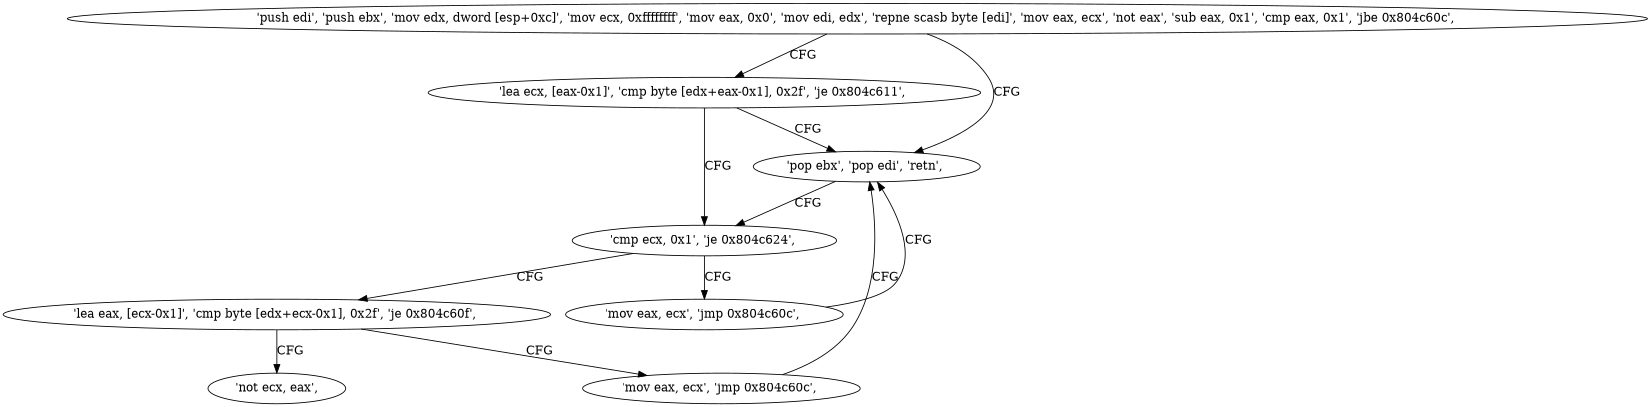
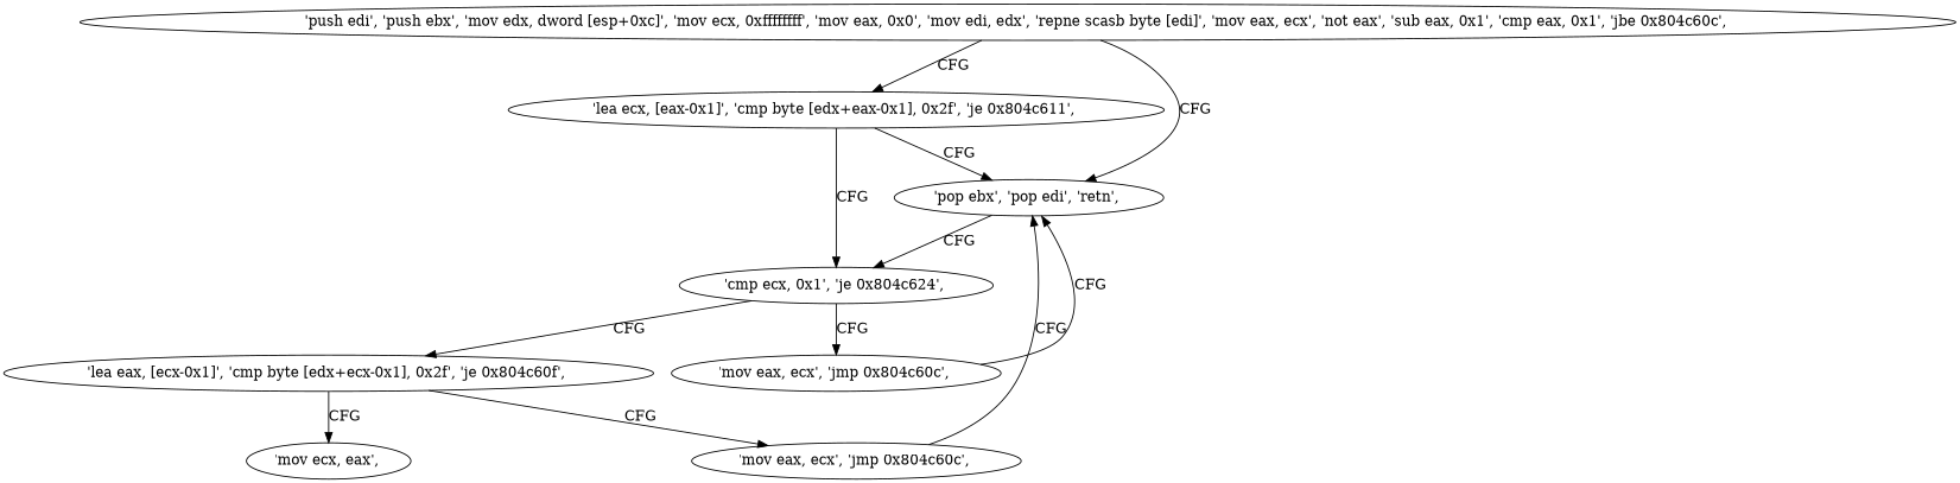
  digraph {
    n1 [label="'push edi', 'push ebx', 'mov edx, dword [esp+0xc]', 'mov ecx, 0xffffffff', 'mov eax, 0x0', 'mov edi, edx', 'repne scasb byte [edi]', 'mov eax, ecx', 'not eax', 'sub eax, 0x1', 'cmp eax, 0x1', 'jbe 0x804c60c', "]
    n2 [label="'pop ebx', 'pop edi', 'retn', "]
    n3 [label="'lea ecx, [eax-0x1]', 'cmp byte [edx+eax-0x1], 0x2f', 'je 0x804c611', "]
    n4 [label="'cmp ecx, 0x1', 'je 0x804c624', "]
    n5 [label="'mov eax, ecx', 'jmp 0x804c60c', "]
    n6 [label="'lea eax, [ecx-0x1]', 'cmp byte [edx+ecx-0x1], 0x2f', 'je 0x804c60f', "]
-   n7 [label="'not ecx, eax',"]
+   n7 [label="'mov ecx, eax', "]
    n8 [label="'mov eax, ecx', 'jmp 0x804c60c', "]
    n1 -> n2 [label=CFG]
    n1 -> n3 [label=CFG]
    n2 -> n4 [label=CFG]
    n3 -> n2 [label=CFG]
    n3 -> n4 [label=CFG]
    n4 -> n5 [label=CFG]
    n4 -> n6 [label=CFG]
    n5 -> n2 [label=CFG]
    n6 -> n7 [label=CFG]
    n6 -> n8 [label=CFG]
    n8 -> n2 [label=CFG]
  }
